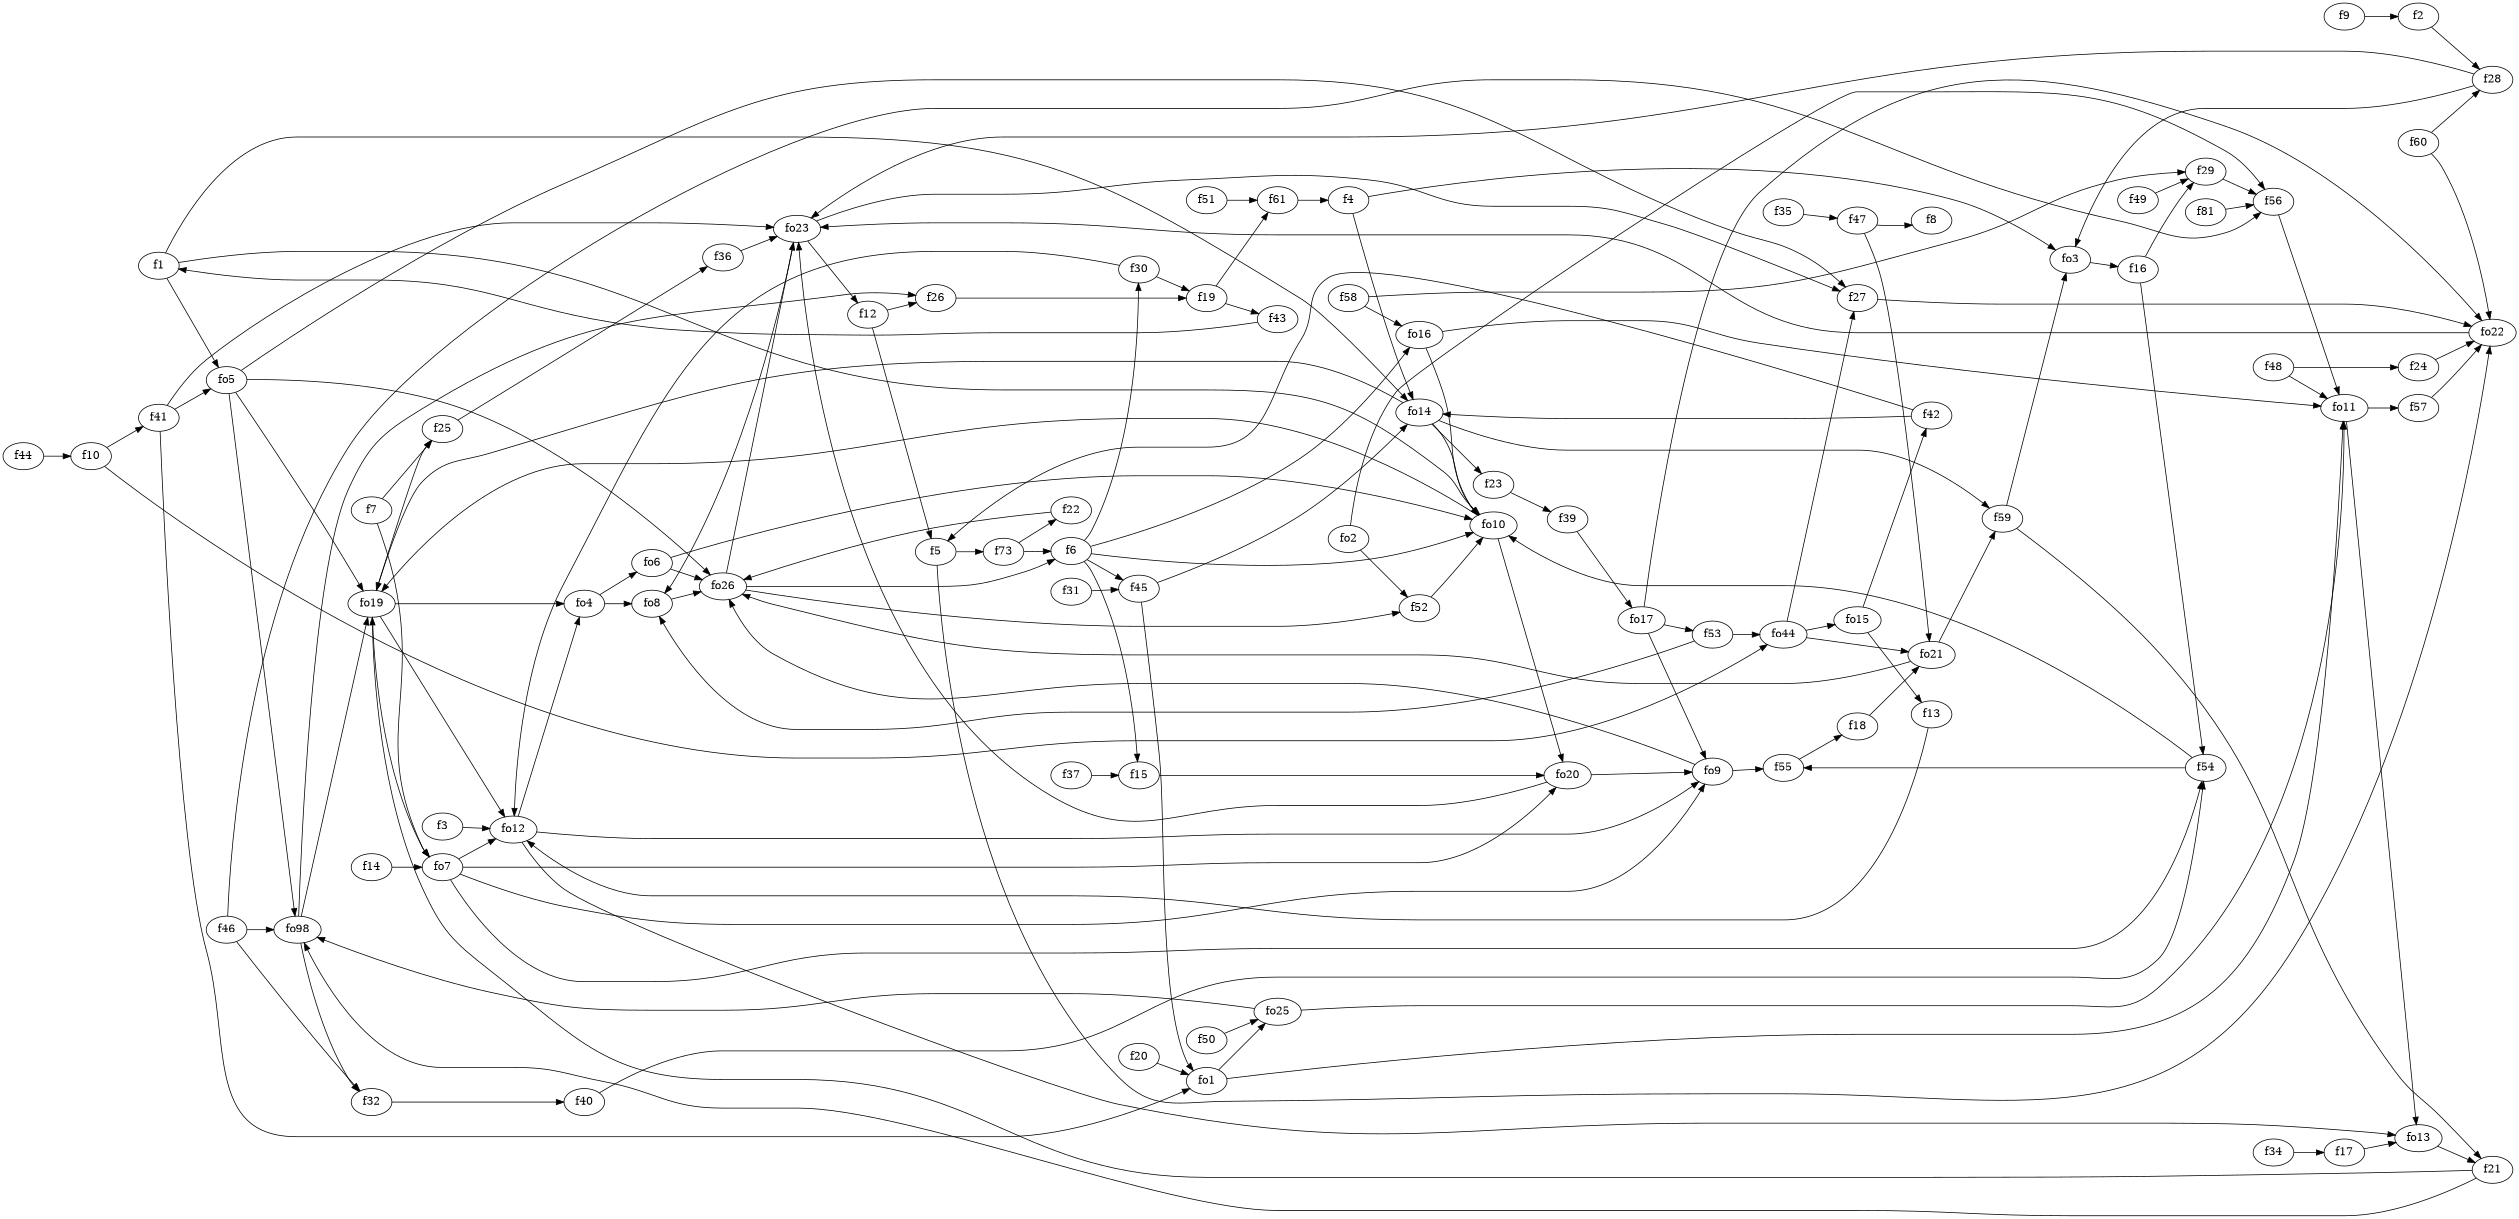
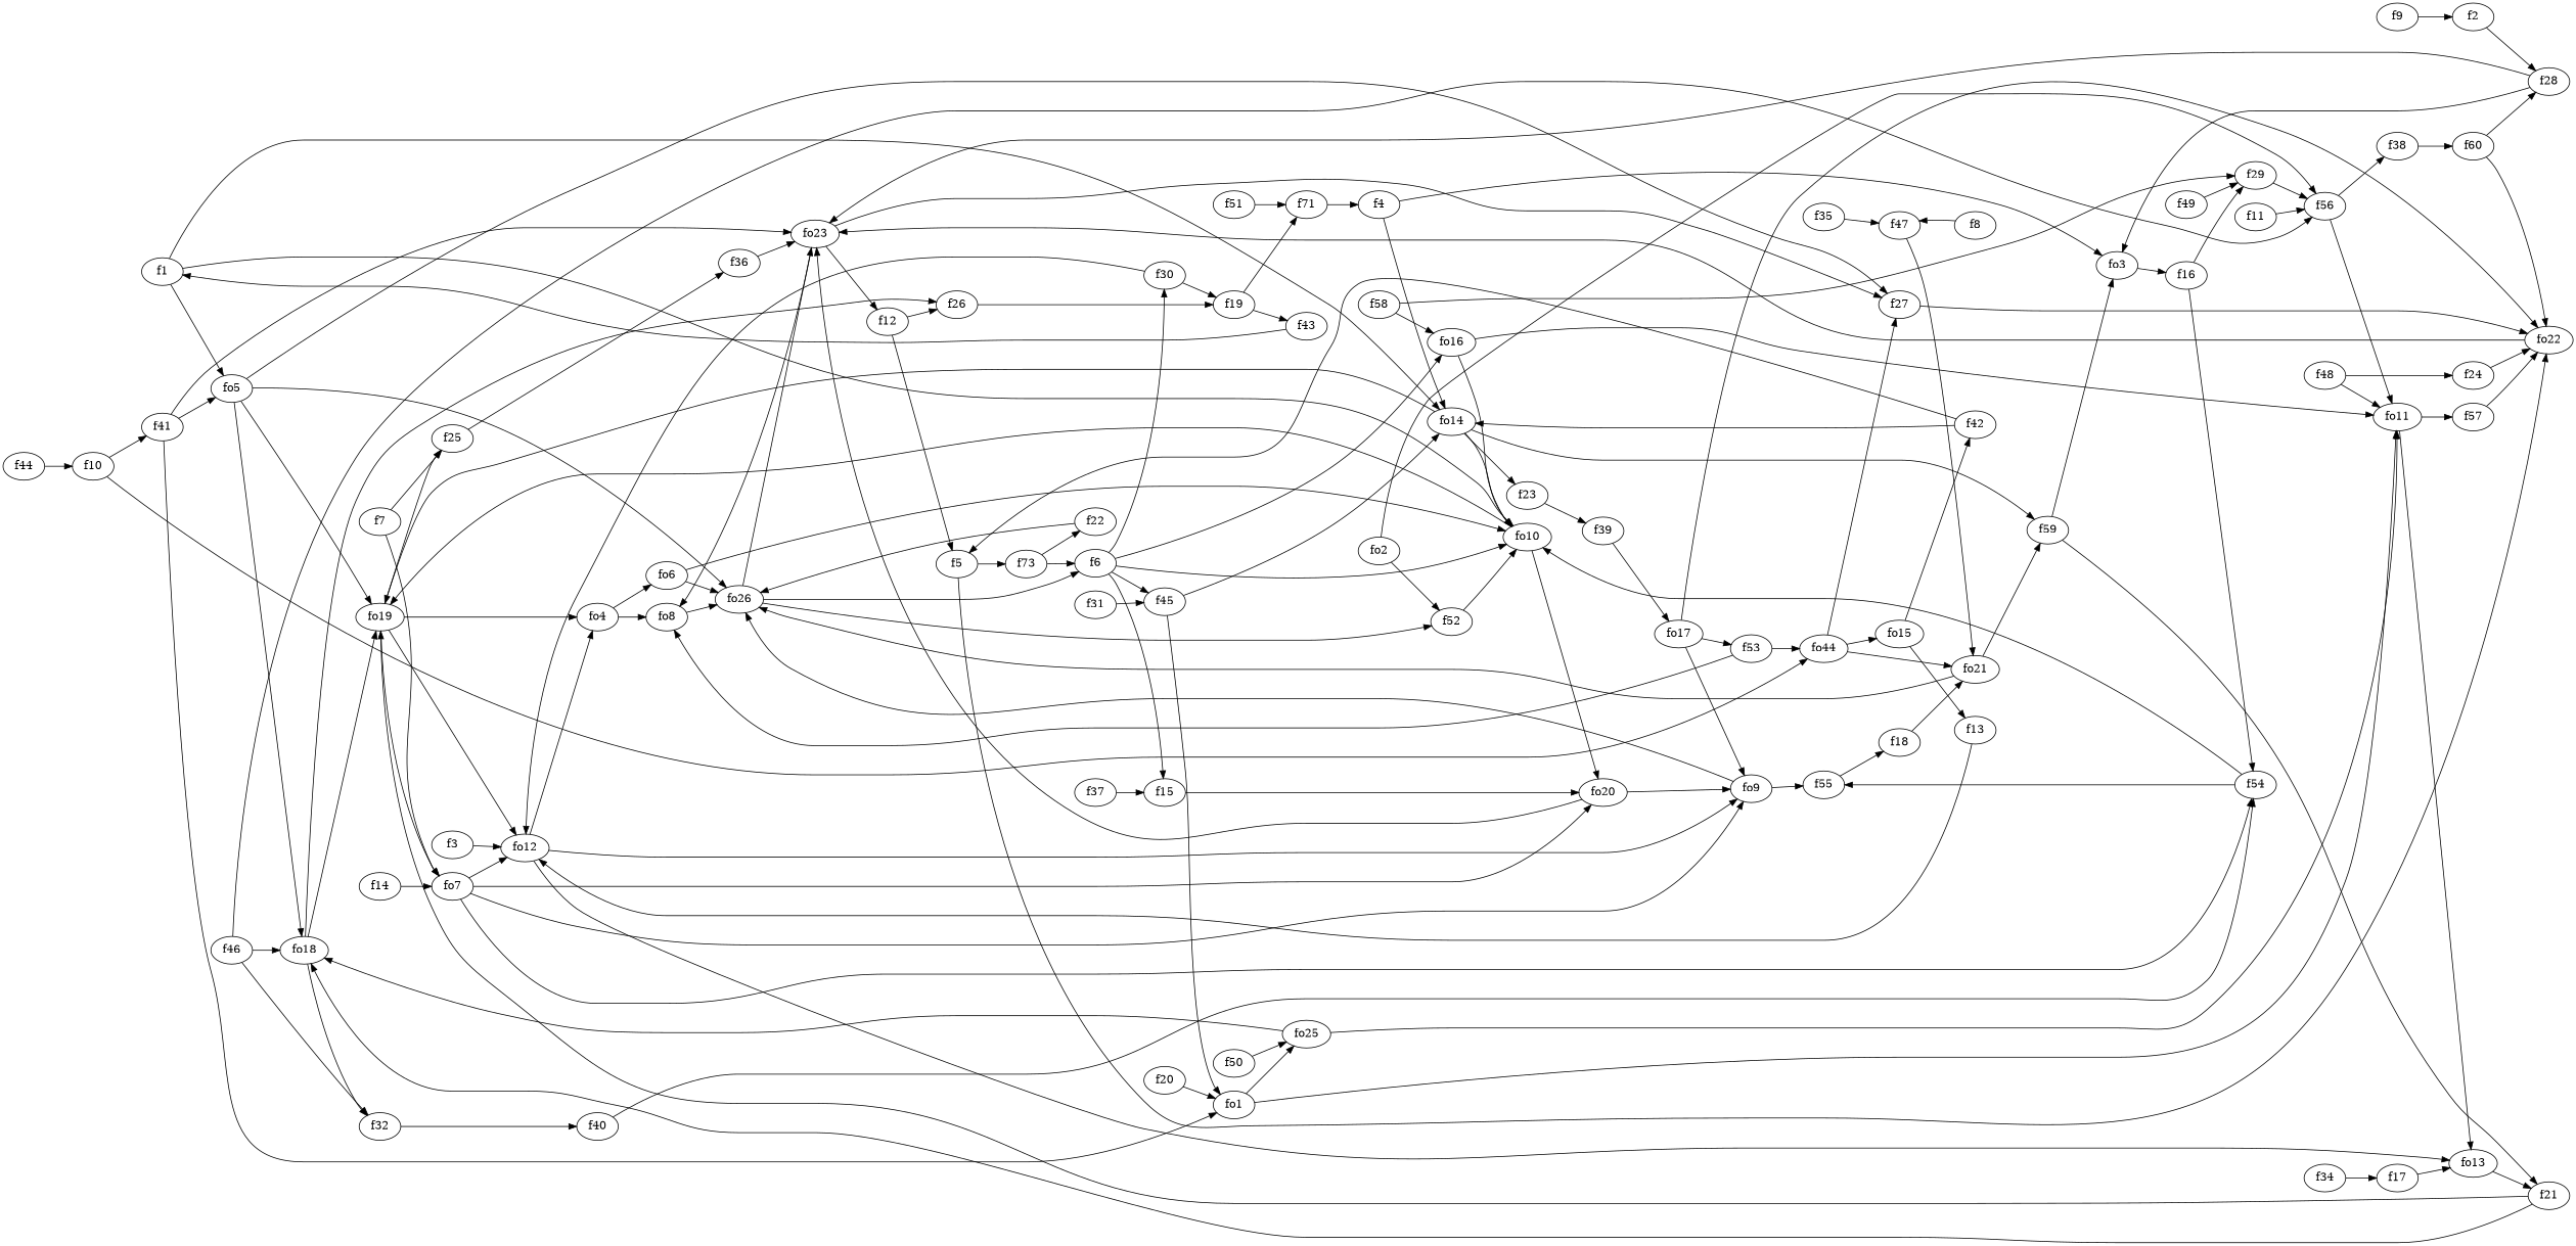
  strict digraph {
    rankdir=LR
    edge [weight=2]
    f1
    fo5
    fo10
    fo14
-   fo18 [label=fo98]
+   fo18
    fo19
    fo26
    f27
    fo20
    f23
    f59
    f2
    f28
    fo3
    fo23
    f3
    fo12
    fo13
    fo4
    fo9
    f4
    f16
    n23 [label=f73]
    f5
    fo22
    f6
    f22
    f15
    f30
    f45
    fo16
    f19
    fo1
    fo11
    f7
    f25
    fo7
    f36
    f54
    f8
    f47
    fo21
    f9
    f10
    f41
    n46 [label=fo44]
    fo15
-   f11 [label=f81]
+   f11
    f56
+   f38
    f12
    f26
    f13
    f14
    f29
    f55
    f17
    f21
    f18
    f43
-   f61
+   f61 [label=f71]
    f20
    fo25
    f32
    f52
    f39
    fo17
    f24
    fo8
    f31
    f40
    f34
    f35
    f37
    f60
    f53
    f42
    f44
    f46
    f48
    f57
    f49
    f50
    f51
    f58
    fo2
    fo6
    f1 -> fo5
    f1 -> fo10
    f1 -> fo14
    fo5 -> fo18
    fo5 -> fo19
    fo5 -> fo26
    fo5 -> f27
    fo10 -> fo19
    fo10 -> fo20
    fo14 -> fo10
    fo14 -> fo19
    fo14 -> f23
    fo14 -> f59
    fo18 -> fo19
    fo18 -> f26
    fo18 -> f32
    fo19 -> fo12
    fo19 -> fo4
    fo19 -> f25
    fo19 -> fo7
    fo26 -> fo23
    fo26 -> f6
    fo26 -> f52
    f27 -> fo22
    fo20 -> fo23
    fo20 -> fo9
    f23 -> f39
    f59 -> fo3
    f59 -> f21
    f2 -> f28
    f28 -> fo3
    f28 -> fo23
    fo3 -> f16
    fo23 -> f27
    fo23 -> f12
    fo23 -> fo8
    f3 -> fo12
    fo12 -> fo13
    fo12 -> fo4
    fo12 -> fo9
    fo13 -> f21
    fo4 -> fo8
    fo4 -> fo6
    fo9 -> fo26
    fo9 -> f55
    f4 -> fo14
    f4 -> fo3
    f16 -> f54
    f16 -> f29
    n23 -> f6
    n23 -> f22
    f5 -> n23
    f5 -> fo22
    fo22 -> fo23
    f6 -> fo10
    f6 -> f15
    f6 -> f30
    f6 -> f45
    f6 -> fo16
    f22 -> fo26
    f15 -> fo20
    f30 -> fo12
    f30 -> f19
    f45 -> fo14
    f45 -> fo1
    fo16 -> fo10
    fo16 -> fo11
    f19 -> f43
    f19 -> f61
    fo1 -> fo11
    fo1 -> fo25
    fo11 -> fo13
    fo11 -> f57
    f7 -> f25
    f7 -> fo7
    f25 -> f36
    fo7 -> fo20
    fo7 -> fo12
    fo7 -> fo9
    fo7 -> f54
    f36 -> fo23
    f54 -> fo10
    f54 -> f55
-   f47 -> f8
+   f8 -> f47
    f47 -> fo21
    fo21 -> fo26
    fo21 -> f59
    f9 -> f2
    f10 -> f41
    f10 -> n46
    f41 -> fo5
    f41 -> fo23
    f41 -> fo1
    n46 -> f27
    n46 -> fo21
    n46 -> fo15
    fo15 -> f13
    fo15 -> f42
    f11 -> f56
    f56 -> fo11
+   f56 -> f38
+   f38 -> f60
    f12 -> f5
    f12 -> f26
    f26 -> f19
    f13 -> fo12
    f14 -> fo7
    f29 -> f56
    f55 -> f18
    f17 -> fo13
    f21 -> fo18
    f21 -> fo19
    f18 -> fo21
    f43 -> f1
    f61 -> f4
    f20 -> fo1
    fo25 -> fo18
    fo25 -> fo11
    f32 -> f40
    f52 -> fo10
    f39 -> fo17
    fo17 -> fo9
    fo17 -> fo22
    fo17 -> f53
    f24 -> fo22
    fo8 -> fo26
    f31 -> f45
    f40 -> f54
    f34 -> f17
    f35 -> f47
    f37 -> f15
    f60 -> f28
    f60 -> fo22
    f53 -> n46
    f53 -> fo8
    f42 -> fo14
    f42 -> f5
    f44 -> f10
    f46 -> fo18
    f46 -> f56
    f46 -> f32
    f48 -> fo11
    f48 -> f24
    f57 -> fo22
    f49 -> f29
    f50 -> fo25
    f51 -> f61
    f58 -> fo16
    f58 -> f29
    fo2 -> f56
    fo2 -> f52
    fo6 -> fo10
    fo6 -> fo26
  }
